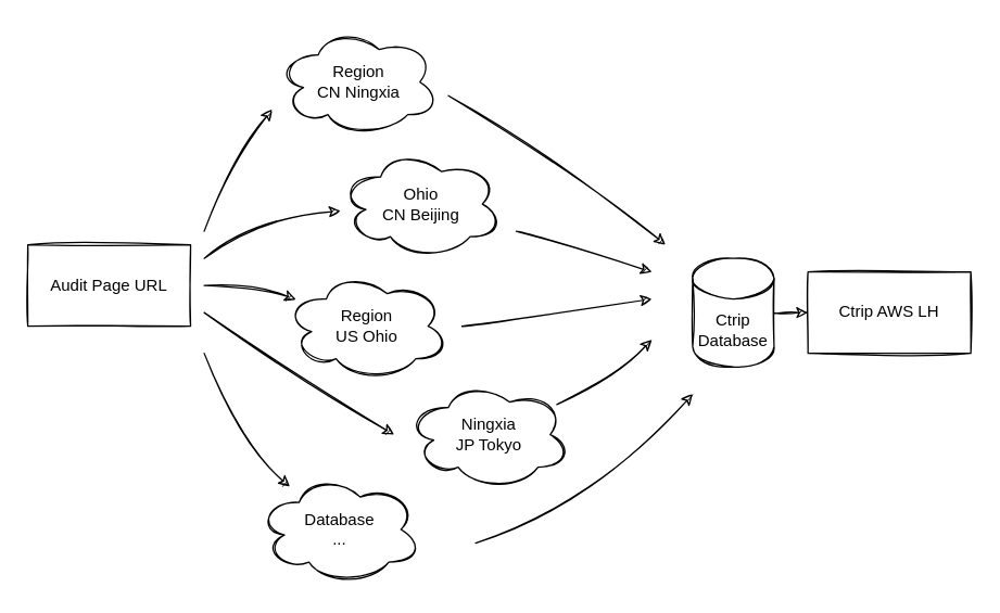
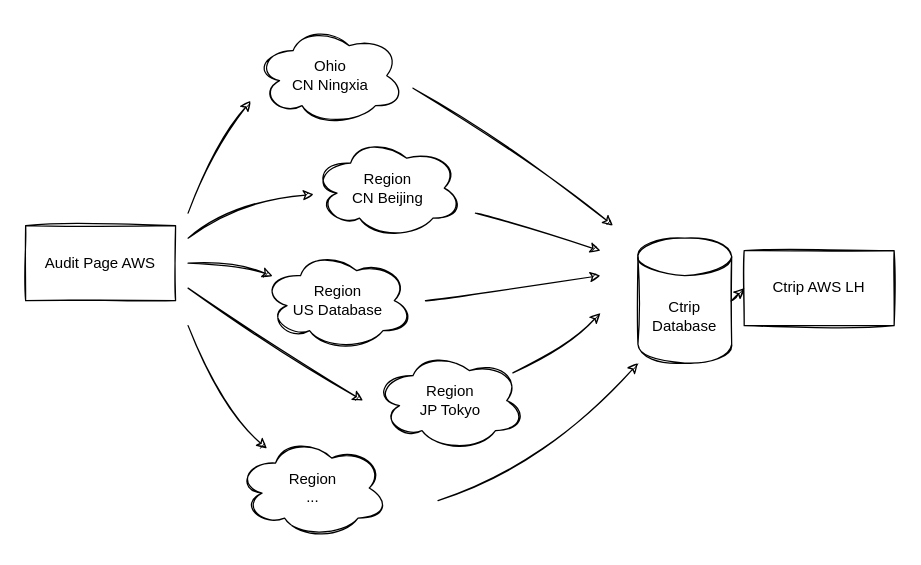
  <mxCell id="0" />
  <mxCell id="1" parent="0" />
- <mxCell id="2" value="Audit Page URL" style="rounded=0;whiteSpace=wrap;html=1;sketch=1;" vertex="1" parent="1"><mxGeometry x="20" y="180" width="120" height="60" as="geometry" /></mxCell>
- <mxCell id="3" value="Region&lt;br&gt;CN Ningxia" style="ellipse;shape=cloud;whiteSpace=wrap;html=1;sketch=1;" vertex="1" parent="1"><mxGeometry x="204" y="20" width="120" height="80" as="geometry" /></mxCell>
- <mxCell id="4" value="Ohio&lt;br&gt;CN Beijing" style="ellipse;shape=cloud;whiteSpace=wrap;html=1;sketch=1;" vertex="1" parent="1"><mxGeometry x="250" y="110" width="120" height="80" as="geometry" /></mxCell>
- <mxCell id="5" value="Region&lt;br&gt;US Ohio" style="ellipse;shape=cloud;whiteSpace=wrap;html=1;sketch=1;" vertex="1" parent="1"><mxGeometry x="210" y="200" width="120" height="80" as="geometry" /></mxCell>
- <mxCell id="6" value="Ningxia&lt;br&gt;JP Tokyo" style="ellipse;shape=cloud;whiteSpace=wrap;html=1;sketch=1;" vertex="1" parent="1"><mxGeometry x="300" y="280" width="120" height="80" as="geometry" /></mxCell>
- <mxCell id="7" value="Database&lt;br&gt;..." style="ellipse;shape=cloud;whiteSpace=wrap;html=1;sketch=1;" vertex="1" parent="1"><mxGeometry x="190" y="350" width="120" height="80" as="geometry" /></mxCell>
- <mxCell id="8" value="Ctrip&lt;br&gt;Database" style="shape=cylinder3;whiteSpace=wrap;html=1;boundedLbl=1;backgroundOutline=1;size=15;sketch=1;" vertex="1" parent="1"><mxGeometry x="510" y="190" width="60" height="80" as="geometry" /></mxCell>
+ <mxCell id="2" value="Audit Page AWS" style="rounded=0;whiteSpace=wrap;html=1;sketch=1;" vertex="1" parent="1"><mxGeometry x="20" y="180" width="120" height="60" as="geometry" /></mxCell>
+ <mxCell id="3" value="Ohio&lt;br&gt;CN Ningxia" style="ellipse;shape=cloud;whiteSpace=wrap;html=1;sketch=1;" vertex="1" parent="1"><mxGeometry x="204" y="20" width="120" height="80" as="geometry" /></mxCell>
+ <mxCell id="4" value="Region&lt;br&gt;CN Beijing" style="ellipse;shape=cloud;whiteSpace=wrap;html=1;sketch=1;" vertex="1" parent="1"><mxGeometry x="250" y="110" width="120" height="80" as="geometry" /></mxCell>
+ <mxCell id="5" value="Region&lt;br&gt;US Database" style="ellipse;shape=cloud;whiteSpace=wrap;html=1;sketch=1;" vertex="1" parent="1"><mxGeometry x="210" y="200" width="120" height="80" as="geometry" /></mxCell>
+ <mxCell id="6" value="Region&lt;br&gt;JP Tokyo" style="ellipse;shape=cloud;whiteSpace=wrap;html=1;sketch=1;" vertex="1" parent="1"><mxGeometry x="300" y="280" width="120" height="80" as="geometry" /></mxCell>
+ <mxCell id="7" value="Region&lt;br&gt;..." style="ellipse;shape=cloud;whiteSpace=wrap;html=1;sketch=1;" vertex="1" parent="1"><mxGeometry x="190" y="350" width="120" height="80" as="geometry" /></mxCell>
+ <mxCell id="8" value="Ctrip&lt;br&gt;Database" style="shape=cylinder3;whiteSpace=wrap;html=1;boundedLbl=1;backgroundOutline=1;size=15;sketch=1;" vertex="1" parent="1"><mxGeometry x="510" y="190" width="75" height="100" as="geometry" /></mxCell>
  <mxCell id="9" value="Ctrip AWS LH" style="rounded=0;whiteSpace=wrap;html=1;sketch=1;" vertex="1" parent="1"><mxGeometry x="595" y="200" width="120" height="60" as="geometry" /></mxCell>
  <mxCell id="10" value="" style="endArrow=classic;html=1;sketch=1;curved=1;" edge="1" parent="1"><mxGeometry width="50" height="50" relative="1" as="geometry"><mxPoint x="150" y="170" as="sourcePoint" /><mxPoint x="200" y="80" as="targetPoint" /><Array as="points"><mxPoint x="170" y="120" /></Array></mxGeometry></mxCell>
  <mxCell id="11" value="" style="endArrow=classic;html=1;sketch=1;curved=1;" edge="1" parent="1" target="4"><mxGeometry width="50" height="50" relative="1" as="geometry"><mxPoint x="150" y="190" as="sourcePoint" /><mxPoint x="210" y="90" as="targetPoint" /><Array as="points"><mxPoint x="190" y="160" /></Array></mxGeometry></mxCell>
  <mxCell id="12" value="" style="endArrow=classic;html=1;sketch=1;curved=1;" edge="1" parent="1" target="5"><mxGeometry width="50" height="50" relative="1" as="geometry"><mxPoint x="150" y="210" as="sourcePoint" /><mxPoint x="260.463" y="164.961" as="targetPoint" /><Array as="points"><mxPoint x="190" y="210" /></Array></mxGeometry></mxCell>
  <mxCell id="13" value="" style="endArrow=classic;html=1;sketch=1;curved=1;" edge="1" parent="1"><mxGeometry width="50" height="50" relative="1" as="geometry"><mxPoint x="150" y="230" as="sourcePoint" /><mxPoint x="290" y="320" as="targetPoint" /><Array as="points"><mxPoint x="220" y="280" /></Array></mxGeometry></mxCell>
  <mxCell id="14" value="" style="endArrow=classic;html=1;sketch=1;curved=1;" edge="1" parent="1" target="7"><mxGeometry width="50" height="50" relative="1" as="geometry"><mxPoint x="150" y="260" as="sourcePoint" /><mxPoint x="300" y="330" as="targetPoint" /><Array as="points"><mxPoint x="180" y="330" /></Array></mxGeometry></mxCell>
  <mxCell id="15" value="" style="endArrow=classic;html=1;sketch=1;curved=1;" edge="1" parent="1"><mxGeometry width="50" height="50" relative="1" as="geometry"><mxPoint x="330" y="70" as="sourcePoint" /><mxPoint x="490" y="180" as="targetPoint" /><Array as="points"><mxPoint x="430" y="130" /></Array></mxGeometry></mxCell>
  <mxCell id="16" value="" style="endArrow=classic;html=1;sketch=1;curved=1;" edge="1" parent="1"><mxGeometry width="50" height="50" relative="1" as="geometry"><mxPoint x="380" y="170" as="sourcePoint" /><mxPoint x="480" y="200" as="targetPoint" /><Array as="points" /></mxGeometry></mxCell>
  <mxCell id="17" value="" style="endArrow=classic;html=1;sketch=1;curved=1;" edge="1" parent="1"><mxGeometry width="50" height="50" relative="1" as="geometry"><mxPoint x="340" y="240" as="sourcePoint" /><mxPoint x="480" y="220" as="targetPoint" /><Array as="points" /></mxGeometry></mxCell>
  <mxCell id="18" value="" style="endArrow=classic;html=1;sketch=1;curved=1;" edge="1" parent="1" source="6"><mxGeometry width="50" height="50" relative="1" as="geometry"><mxPoint x="390" y="270" as="sourcePoint" /><mxPoint x="480" y="250" as="targetPoint" /><Array as="points"><mxPoint x="450" y="280" /></Array></mxGeometry></mxCell>
  <mxCell id="19" value="" style="endArrow=classic;html=1;sketch=1;curved=1;" edge="1" parent="1"><mxGeometry width="50" height="50" relative="1" as="geometry"><mxPoint x="350" y="400" as="sourcePoint" /><mxPoint x="510" y="290" as="targetPoint" /><Array as="points"><mxPoint x="440" y="370" /></Array></mxGeometry></mxCell>
  <mxCell id="20" value="" style="endArrow=classic;html=1;sketch=1;curved=1;entryX=0;entryY=0.5;entryDx=0;entryDy=0;exitX=1;exitY=0.5;exitDx=0;exitDy=0;exitPerimeter=0;" edge="1" parent="1" source="8" target="9"><mxGeometry width="50" height="50" relative="1" as="geometry"><mxPoint x="580" y="240" as="sourcePoint" /><mxPoint x="500" y="190" as="targetPoint" /><Array as="points" /></mxGeometry></mxCell>
